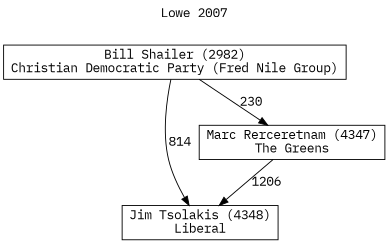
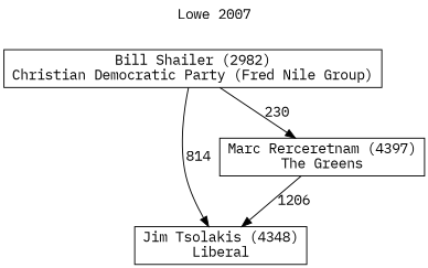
  digraph {
    label="Lowe 2007"
    labelloc=t
    mclimit=10
    fontname="IBM Plex Mono"
    node [shape=box fontname="IBM Plex Mono"]
    edge [fontname="IBM Plex Mono"]
    n1 [label="Jim Tsolakis (4348)\nLiberal"]
-   n2 [label="Marc Rerceretnam (4347)\nThe Greens"]
+   n2 [label="Marc Rerceretnam (4397)\nThe Greens"]
    n3 [label="Bill Shailer (2982)\nChristian Democratic Party (Fred Nile Group)"]
    n2 -> n1 [label=1206]
    n3 -> n1 [label=814]
    n3 -> n2 [label=230]
  }
